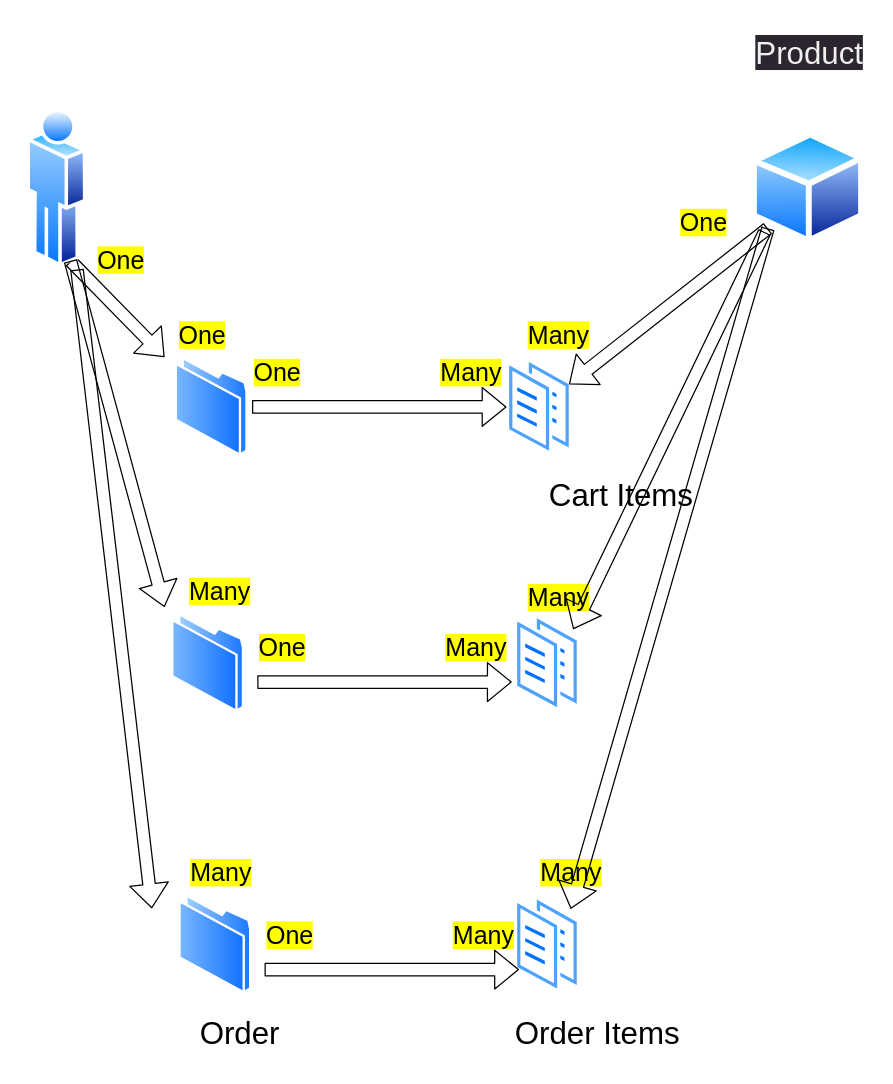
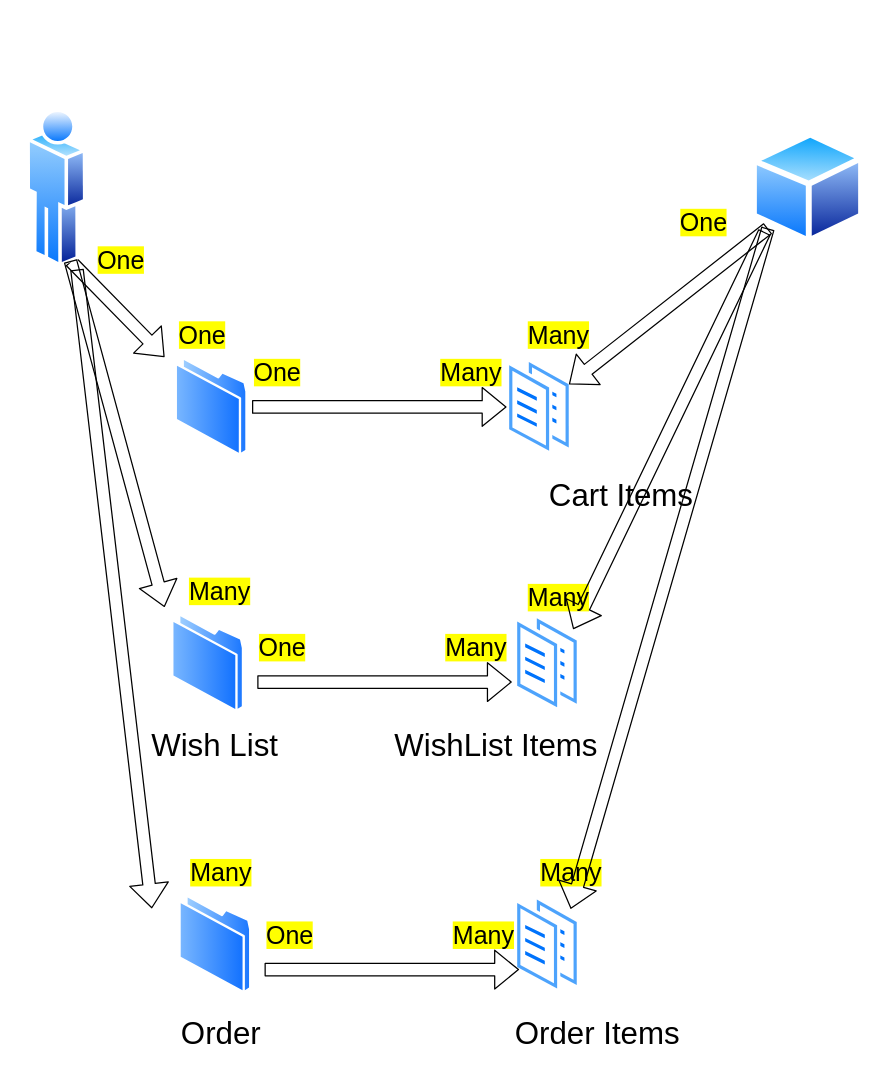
  <mxCell id="0" />
  <mxCell id="1" parent="0" />
  <mxCell id="2" style="edgeStyle=none;html=1;exitX=0.75;exitY=1;exitDx=0;exitDy=0;fontSize=25;shape=flexArrow;" parent="1" source="3" edge="1"><mxGeometry relative="1" as="geometry"><mxPoint x="130.95" y="285" as="targetPoint" /></mxGeometry></mxCell>
  <mxCell id="3" value="" style="aspect=fixed;perimeter=ellipsePerimeter;html=1;align=center;shadow=0;dashed=0;spacingTop=3;image;image=img/lib/active_directory/user.svg;" parent="1" vertex="1"><mxGeometry x="20.95" y="85" width="48.1" height="130" as="geometry" /></mxCell>
  <mxCell id="4" value="" style="aspect=fixed;perimeter=ellipsePerimeter;html=1;align=center;shadow=0;dashed=0;spacingTop=3;image;image=img/lib/active_directory/generic_node.svg;" parent="1" vertex="1"><mxGeometry x="599.82" y="105" width="91.84" height="90" as="geometry" /></mxCell>
- <mxCell id="5" value="&lt;span style=&quot;color: rgb(240, 240, 240); font-family: Helvetica; font-size: 25px; font-style: normal; font-variant-ligatures: normal; font-variant-caps: normal; font-weight: 400; letter-spacing: normal; orphans: 2; text-align: center; text-indent: 0px; text-transform: none; widows: 2; word-spacing: 0px; -webkit-text-stroke-width: 0px; background-color: rgb(42, 37, 47); text-decoration-thickness: initial; text-decoration-style: initial; text-decoration-color: initial; float: none; display: inline !important;&quot;&gt;Product&lt;/span&gt;" style="text;whiteSpace=wrap;html=1;fontSize=25;" parent="1" vertex="1"><mxGeometry x="601.66" y="20" width="90" height="50" as="geometry" /></mxCell>
- <mxCell id="7" value="Order" style="text;html=1;align=center;verticalAlign=middle;resizable=0;points=[];autosize=1;strokeColor=none;fillColor=none;fontSize=25;" parent="1" vertex="1"><mxGeometry x="145.95" y="805" width="90" height="40" as="geometry" /></mxCell>
+ <mxCell id="6" value="Wish List" style="text;html=1;align=center;verticalAlign=middle;resizable=0;points=[];autosize=1;strokeColor=none;fillColor=none;fontSize=25;" parent="1" vertex="1"><mxGeometry x="110.95" y="575" width="120" height="40" as="geometry" /></mxCell>
+ <mxCell id="7" value="Order" style="text;html=1;align=center;verticalAlign=middle;resizable=0;points=[];autosize=1;strokeColor=none;fillColor=none;fontSize=25;" parent="1" vertex="1"><mxGeometry x="130.95" y="805" width="90" height="40" as="geometry" /></mxCell>
  <mxCell id="8" value="" style="aspect=fixed;perimeter=ellipsePerimeter;html=1;align=center;shadow=0;dashed=0;spacingTop=3;image;image=img/lib/active_directory/folder.svg;fontSize=25;" parent="1" vertex="1"><mxGeometry x="139.55" y="285" width="58.4" height="80" as="geometry" /></mxCell>
  <mxCell id="9" value="" style="aspect=fixed;perimeter=ellipsePerimeter;html=1;align=center;shadow=0;dashed=0;spacingTop=3;image;image=img/lib/active_directory/folder.svg;fontSize=25;" parent="1" vertex="1"><mxGeometry x="136.75" y="490" width="58.4" height="80" as="geometry" /></mxCell>
  <mxCell id="10" value="" style="aspect=fixed;perimeter=ellipsePerimeter;html=1;align=center;shadow=0;dashed=0;spacingTop=3;image;image=img/lib/active_directory/folder.svg;fontSize=25;" parent="1" vertex="1"><mxGeometry x="142.55" y="715" width="58.4" height="80" as="geometry" /></mxCell>
  <mxCell id="11" value="" style="aspect=fixed;perimeter=ellipsePerimeter;html=1;align=center;shadow=0;dashed=0;spacingTop=3;image;image=img/lib/active_directory/documents.svg;fontSize=25;" parent="1" vertex="1"><mxGeometry x="404.55" y="285" width="52.8" height="80" as="geometry" /></mxCell>
  <mxCell id="12" value="Cart Items" style="text;html=1;align=center;verticalAlign=middle;resizable=0;points=[];autosize=1;strokeColor=none;fillColor=none;fontSize=25;" parent="1" vertex="1"><mxGeometry x="425.95" y="375" width="140" height="40" as="geometry" /></mxCell>
  <mxCell id="13" value="" style="aspect=fixed;perimeter=ellipsePerimeter;html=1;align=center;shadow=0;dashed=0;spacingTop=3;image;image=img/lib/active_directory/documents.svg;fontSize=25;" parent="1" vertex="1"><mxGeometry x="410.95" y="490" width="52.8" height="80" as="geometry" /></mxCell>
+ <mxCell id="14" value="WishList Items" style="text;html=1;align=center;verticalAlign=middle;resizable=0;points=[];autosize=1;strokeColor=none;fillColor=none;fontSize=25;" parent="1" vertex="1"><mxGeometry x="300.95" y="575" width="190" height="40" as="geometry" /></mxCell>
  <mxCell id="15" value="" style="aspect=fixed;perimeter=ellipsePerimeter;html=1;align=center;shadow=0;dashed=0;spacingTop=3;image;image=img/lib/active_directory/documents.svg;fontSize=25;" parent="1" vertex="1"><mxGeometry x="410.95" y="715" width="52.8" height="80" as="geometry" /></mxCell>
  <mxCell id="16" value="Order Items" style="text;html=1;align=center;verticalAlign=middle;resizable=0;points=[];autosize=1;strokeColor=none;fillColor=none;fontSize=25;" parent="1" vertex="1"><mxGeometry x="397.35" y="805" width="160" height="40" as="geometry" /></mxCell>
  <mxCell id="17" value="&lt;span style=&quot;color: rgba(0, 0, 0, 0); font-family: monospace; font-size: 0px; text-align: start;&quot;&gt;%3CmxGraphModel%3E%3Croot%3E%3CmxCell%20id%3D%220%22%2F%3E%3CmxCell%20id%3D%221%22%20parent%3D%220%22%2F%3E%3CmxCell%20id%3D%222%22%20value%3D%22%26lt%3Bfont%20color%3D%26quot%3B%23000000%26quot%3B%20style%3D%26quot%3Bfont-size%3A%2020px%3B%20background-color%3A%20rgb(255%2C%20255%2C%200)%3B%26quot%3B%26gt%3BMany%26lt%3B%2Ffont%26gt%3B%22%20style%3D%22text%3Bhtml%3D1%3Balign%3Dcenter%3BverticalAlign%3Dmiddle%3Bresizable%3D0%3Bpoints%3D%5B%5D%3Bautosize%3D1%3BstrokeColor%3Dnone%3BfillColor%3Dnone%3BfontSize%3D25%3B%22%20vertex%3D%221%22%20parent%3D%221%22%3E%3CmxGeometry%20x%3D%22228.6%22%20y%3D%22260%22%20width%3D%2270%22%20height%3D%2240%22%20as%3D%22geometry%22%2F%3E%3C%2FmxCell%3E%3C%2Froot%3E%3C%2FmxGraphModel%3E&lt;/span&gt;" style="text;html=1;align=center;verticalAlign=middle;resizable=0;points=[];autosize=1;strokeColor=none;fillColor=none;fontSize=25;" parent="1" vertex="1"><mxGeometry x="97.55" y="185" width="20" height="40" as="geometry" /></mxCell>
  <mxCell id="18" value="&lt;font color=&quot;#000000&quot; style=&quot;font-size: 20px; background-color: rgb(255, 255, 0);&quot;&gt;One&lt;/font&gt;" style="text;html=1;align=center;verticalAlign=middle;resizable=0;points=[];autosize=1;strokeColor=none;fillColor=none;fontSize=25;" parent="1" vertex="1"><mxGeometry x="130.95" y="245" width="60" height="40" as="geometry" /></mxCell>
  <mxCell id="19" style="edgeStyle=none;html=1;exitX=0.75;exitY=1;exitDx=0;exitDy=0;fontSize=25;shape=flexArrow;" parent="1" source="3" edge="1"><mxGeometry relative="1" as="geometry"><mxPoint x="20.95" y="208.977" as="sourcePoint" /><mxPoint x="130.95" y="485" as="targetPoint" /></mxGeometry></mxCell>
  <mxCell id="20" value="&lt;span style=&quot;color: rgba(0, 0, 0, 0); font-family: monospace; font-size: 0px; text-align: start;&quot;&gt;%3CmxGraphModel%3E%3Croot%3E%3CmxCell%20id%3D%220%22%2F%3E%3CmxCell%20id%3D%221%22%20parent%3D%220%22%2F%3E%3CmxCell%20id%3D%222%22%20value%3D%22%26lt%3Bfont%20color%3D%26quot%3B%23000000%26quot%3B%20style%3D%26quot%3Bfont-size%3A%2020px%3B%20background-color%3A%20rgb(255%2C%20255%2C%200)%3B%26quot%3B%26gt%3BMany%26lt%3B%2Ffont%26gt%3B%22%20style%3D%22text%3Bhtml%3D1%3Balign%3Dcenter%3BverticalAlign%3Dmiddle%3Bresizable%3D0%3Bpoints%3D%5B%5D%3Bautosize%3D1%3BstrokeColor%3Dnone%3BfillColor%3Dnone%3BfontSize%3D25%3B%22%20vertex%3D%221%22%20parent%3D%221%22%3E%3CmxGeometry%20x%3D%22228.6%22%20y%3D%22260%22%20width%3D%2270%22%20height%3D%2240%22%20as%3D%22geometry%22%2F%3E%3C%2FmxCell%3E%3C%2Froot%3E%3C%2FmxGraphModel%3E&lt;/span&gt;&lt;span style=&quot;color: rgba(0, 0, 0, 0); font-family: monospace; font-size: 0px; text-align: start;&quot;&gt;%3CmxGraphModel%3E%3Croot%3E%3CmxCell%20id%3D%220%22%2F%3E%3CmxCell%20id%3D%221%22%20parent%3D%220%22%2F%3E%3CmxCell%20id%3D%222%22%20value%3D%22%26lt%3Bfont%20color%3D%26quot%3B%23000000%26quot%3B%20style%3D%26quot%3Bfont-size%3A%2020px%3B%20background-color%3A%20rgb(255%2C%20255%2C%200)%3B%26quot%3B%26gt%3BMany%26lt%3B%2Ffont%26gt%3B%22%20style%3D%22text%3Bhtml%3D1%3Balign%3Dcenter%3BverticalAlign%3Dmiddle%3Bresizable%3D0%3Bpoints%3D%5B%5D%3Bautosize%3D1%3BstrokeColor%3Dnone%3BfillColor%3Dnone%3BfontSize%3D25%3B%22%20vertex%3D%221%22%20parent%3D%221%22%3E%3CmxGeometry%20x%3D%22228.6%22%20y%3D%22260%22%20width%3D%2270%22%20height%3D%2240%22%20as%3D%22geometry%22%2F%3E%3C%2FmxCell%3E%3C%2Froot%3E%3C%2FmxGraphModel%3E&lt;/span&gt;" style="text;html=1;align=center;verticalAlign=middle;resizable=0;points=[];autosize=1;strokeColor=none;fillColor=none;fontSize=25;" parent="1" vertex="1"><mxGeometry x="145.95" y="675" width="20" height="40" as="geometry" /></mxCell>
  <mxCell id="21" style="edgeStyle=none;html=1;fontSize=25;shape=flexArrow;" parent="1" edge="1"><mxGeometry relative="1" as="geometry"><mxPoint x="60.95" y="215" as="sourcePoint" /><mxPoint x="120.84" y="726.02" as="targetPoint" /></mxGeometry></mxCell>
  <mxCell id="22" value="&lt;font color=&quot;#000000&quot; style=&quot;font-size: 20px; background-color: rgb(255, 255, 0);&quot;&gt;Many&lt;/font&gt;" style="text;html=1;align=center;verticalAlign=middle;resizable=0;points=[];autosize=1;strokeColor=none;fillColor=none;fontSize=25;" parent="1" vertex="1"><mxGeometry x="139.55" y="450" width="70" height="40" as="geometry" /></mxCell>
  <mxCell id="23" value="&lt;font color=&quot;#000000&quot; style=&quot;font-size: 20px; background-color: rgb(255, 255, 0);&quot;&gt;Many&lt;/font&gt;" style="text;html=1;align=center;verticalAlign=middle;resizable=0;points=[];autosize=1;strokeColor=none;fillColor=none;fontSize=25;" parent="1" vertex="1"><mxGeometry x="140.95" y="675" width="70" height="40" as="geometry" /></mxCell>
  <mxCell id="24" value="&lt;font color=&quot;#000000&quot; style=&quot;font-size: 20px; background-color: rgb(255, 255, 0);&quot;&gt;One&lt;/font&gt;" style="text;html=1;align=center;verticalAlign=middle;resizable=0;points=[];autosize=1;strokeColor=none;fillColor=none;fontSize=25;" parent="1" vertex="1"><mxGeometry x="65.95" y="185" width="60" height="40" as="geometry" /></mxCell>
  <mxCell id="25" style="edgeStyle=none;html=1;exitX=0;exitY=1;exitDx=0;exitDy=0;fontSize=25;shape=flexArrow;entryX=1;entryY=0.25;entryDx=0;entryDy=0;" parent="1" source="4" target="11" edge="1"><mxGeometry relative="1" as="geometry"><mxPoint x="456.51" y="208.977" as="sourcePoint" /><mxPoint x="532.35" y="285" as="targetPoint" /></mxGeometry></mxCell>
  <mxCell id="26" value="&lt;font color=&quot;#000000&quot; style=&quot;font-size: 20px; background-color: rgb(255, 255, 0);&quot;&gt;One&lt;/font&gt;" style="text;html=1;align=center;verticalAlign=middle;resizable=0;points=[];autosize=1;strokeColor=none;fillColor=none;fontSize=25;" parent="1" vertex="1"><mxGeometry x="532.35" y="155" width="60" height="40" as="geometry" /></mxCell>
  <mxCell id="27" value="&lt;font color=&quot;#000000&quot; style=&quot;font-size: 20px; background-color: rgb(255, 255, 0);&quot;&gt;Many&lt;/font&gt;" style="text;html=1;align=center;verticalAlign=middle;resizable=0;points=[];autosize=1;strokeColor=none;fillColor=none;fontSize=25;" parent="1" vertex="1"><mxGeometry x="410.95" y="245" width="70" height="40" as="geometry" /></mxCell>
  <mxCell id="28" value="&lt;font color=&quot;#000000&quot; style=&quot;font-size: 20px; background-color: rgb(255, 255, 0);&quot;&gt;Many&lt;/font&gt;" style="text;html=1;align=center;verticalAlign=middle;resizable=0;points=[];autosize=1;strokeColor=none;fillColor=none;fontSize=25;" parent="1" vertex="1"><mxGeometry x="410.95" y="455" width="70" height="40" as="geometry" /></mxCell>
  <mxCell id="29" value="&lt;font color=&quot;#000000&quot; style=&quot;font-size: 20px; background-color: rgb(255, 255, 0);&quot;&gt;Many&lt;/font&gt;" style="text;html=1;align=center;verticalAlign=middle;resizable=0;points=[];autosize=1;strokeColor=none;fillColor=none;fontSize=25;" parent="1" vertex="1"><mxGeometry x="420.95" y="675" width="70" height="40" as="geometry" /></mxCell>
  <mxCell id="30" style="edgeStyle=none;html=1;fontSize=25;shape=flexArrow;entryX=0.67;entryY=1.193;entryDx=0;entryDy=0;entryPerimeter=0;" parent="1" target="28" edge="1"><mxGeometry relative="1" as="geometry"><mxPoint x="610.95" y="185" as="sourcePoint" /><mxPoint x="540.946" y="374.996" as="targetPoint" /></mxGeometry></mxCell>
  <mxCell id="31" style="edgeStyle=none;html=1;fontSize=25;shape=flexArrow;exitX=0;exitY=1;exitDx=0;exitDy=0;entryX=1;entryY=0;entryDx=0;entryDy=0;" parent="1" source="4" target="15" edge="1"><mxGeometry relative="1" as="geometry"><mxPoint x="685.45" y="205" as="sourcePoint" /><mxPoint x="500.95" y="735" as="targetPoint" /></mxGeometry></mxCell>
  <mxCell id="32" style="edgeStyle=none;html=1;fontSize=25;shape=flexArrow;entryX=0;entryY=0.5;entryDx=0;entryDy=0;" parent="1" target="11" edge="1"><mxGeometry relative="1" as="geometry"><mxPoint x="200.95" y="325" as="sourcePoint" /><mxPoint x="306.79" y="381.02" as="targetPoint" /></mxGeometry></mxCell>
  <mxCell id="33" value="&lt;font color=&quot;#000000&quot; style=&quot;font-size: 20px; background-color: rgb(255, 255, 0);&quot;&gt;One&lt;/font&gt;" style="text;html=1;align=center;verticalAlign=middle;resizable=0;points=[];autosize=1;strokeColor=none;fillColor=none;fontSize=25;" parent="1" vertex="1"><mxGeometry x="190.95" y="275" width="60" height="40" as="geometry" /></mxCell>
  <mxCell id="34" value="&lt;font color=&quot;#000000&quot; style=&quot;font-size: 20px; background-color: rgb(255, 255, 0);&quot;&gt;Many&lt;/font&gt;" style="text;html=1;align=center;verticalAlign=middle;resizable=0;points=[];autosize=1;strokeColor=none;fillColor=none;fontSize=25;" parent="1" vertex="1"><mxGeometry x="340.95" y="275" width="70" height="40" as="geometry" /></mxCell>
  <mxCell id="35" style="edgeStyle=none;html=1;fontSize=25;shape=flexArrow;entryX=0;entryY=0.5;entryDx=0;entryDy=0;" parent="1" edge="1"><mxGeometry relative="1" as="geometry"><mxPoint x="205.15" y="545" as="sourcePoint" /><mxPoint x="408.75" y="545" as="targetPoint" /></mxGeometry></mxCell>
  <mxCell id="36" value="&lt;font color=&quot;#000000&quot; style=&quot;font-size: 20px; background-color: rgb(255, 255, 0);&quot;&gt;One&lt;/font&gt;" style="text;html=1;align=center;verticalAlign=middle;resizable=0;points=[];autosize=1;strokeColor=none;fillColor=none;fontSize=25;" parent="1" vertex="1"><mxGeometry x="195.15" y="495" width="60" height="40" as="geometry" /></mxCell>
  <mxCell id="37" value="&lt;font color=&quot;#000000&quot; style=&quot;font-size: 20px; background-color: rgb(255, 255, 0);&quot;&gt;Many&lt;/font&gt;" style="text;html=1;align=center;verticalAlign=middle;resizable=0;points=[];autosize=1;strokeColor=none;fillColor=none;fontSize=25;" parent="1" vertex="1"><mxGeometry x="345.15" y="495" width="70" height="40" as="geometry" /></mxCell>
  <mxCell id="38" style="edgeStyle=none;html=1;fontSize=25;shape=flexArrow;entryX=0;entryY=0.5;entryDx=0;entryDy=0;" parent="1" edge="1"><mxGeometry relative="1" as="geometry"><mxPoint x="210.95" y="775" as="sourcePoint" /><mxPoint x="414.55" y="775" as="targetPoint" /></mxGeometry></mxCell>
  <mxCell id="39" value="&lt;font color=&quot;#000000&quot; style=&quot;font-size: 20px; background-color: rgb(255, 255, 0);&quot;&gt;One&lt;/font&gt;" style="text;html=1;align=center;verticalAlign=middle;resizable=0;points=[];autosize=1;strokeColor=none;fillColor=none;fontSize=25;" parent="1" vertex="1"><mxGeometry x="200.95" y="725" width="60" height="40" as="geometry" /></mxCell>
  <mxCell id="40" value="&lt;font color=&quot;#000000&quot; style=&quot;font-size: 20px; background-color: rgb(255, 255, 0);&quot;&gt;Many&lt;/font&gt;" style="text;html=1;align=center;verticalAlign=middle;resizable=0;points=[];autosize=1;strokeColor=none;fillColor=none;fontSize=25;" parent="1" vertex="1"><mxGeometry x="350.95" y="725" width="70" height="40" as="geometry" /></mxCell>
